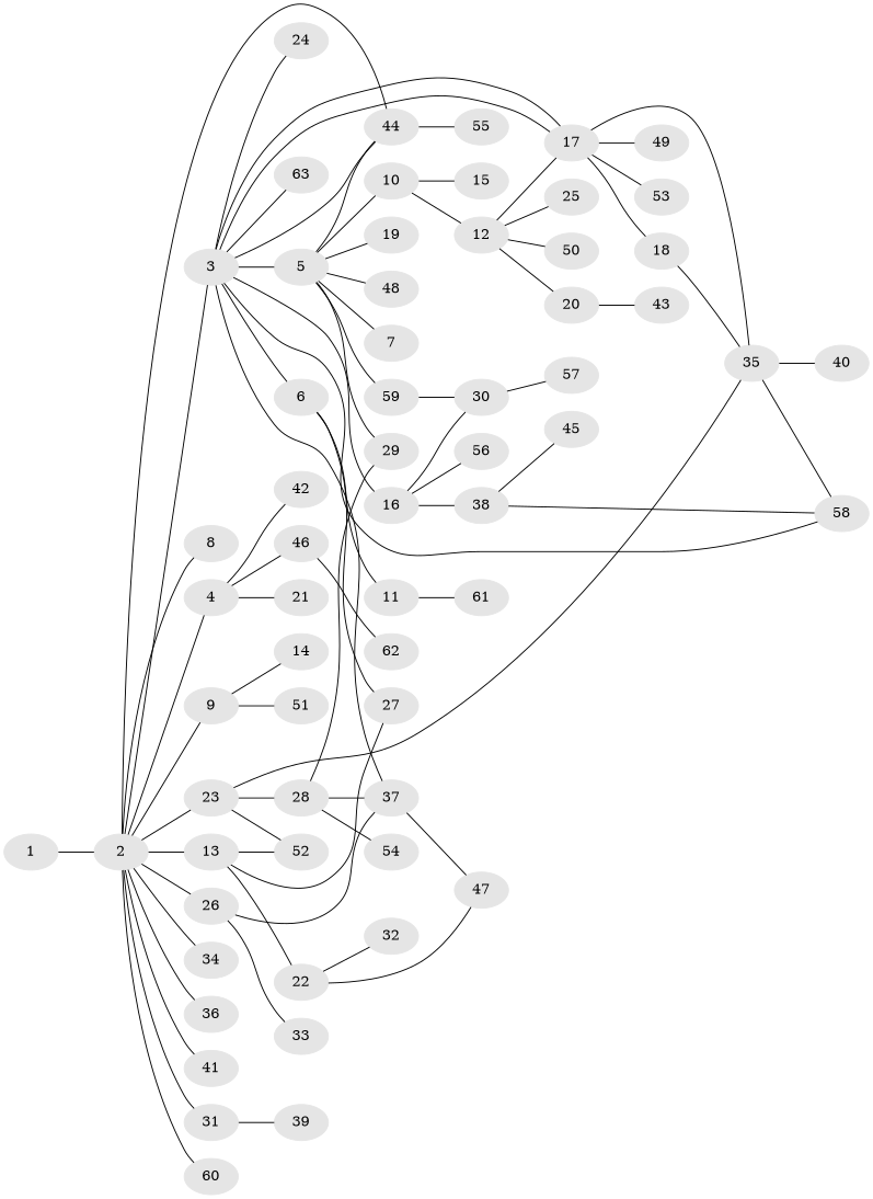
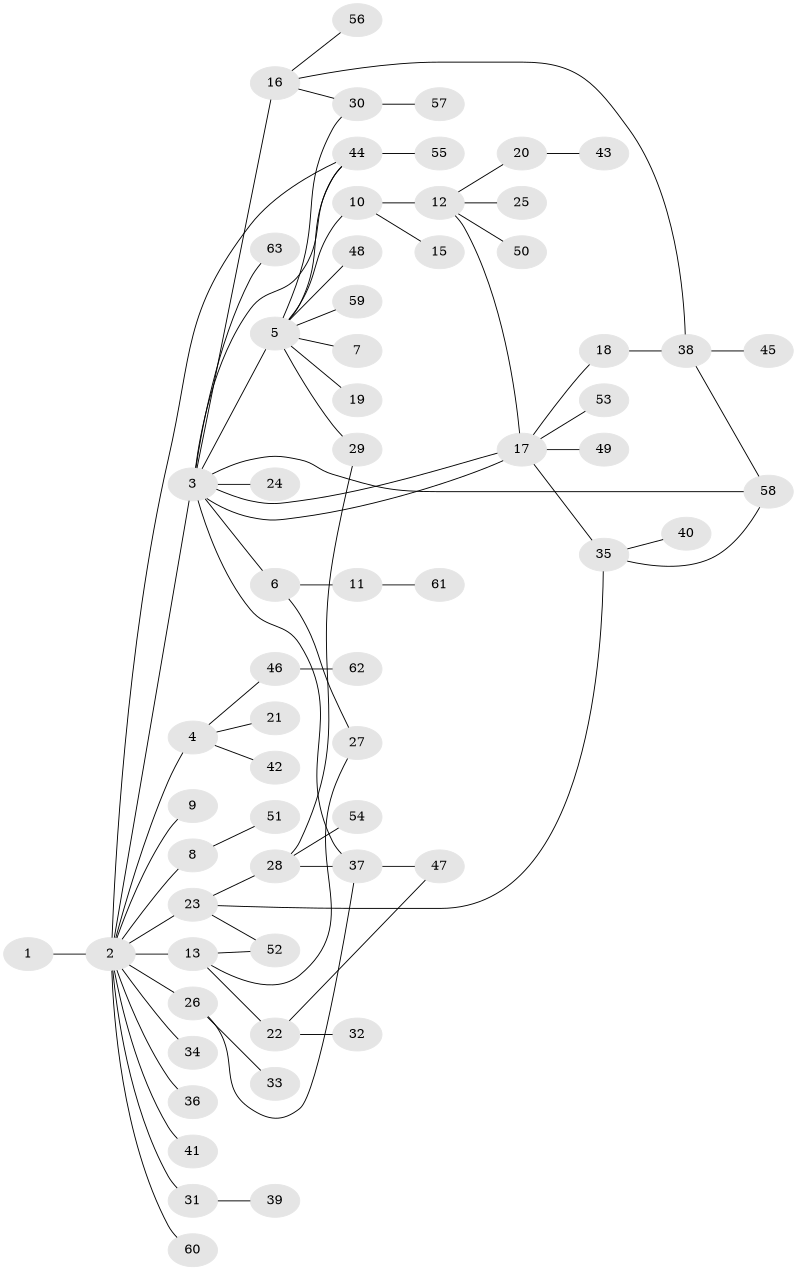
  graph {
    rankdir=LR
    node [color=gray90 style=filled]
    1
    2
    3
    4
    8
    9
    13
    23
    26
    31
    34
    36
    41
    44
    60
    5
    6
    16
    17
    24
    37
    58
    63
    21
    42
    46
    51
-   14
    12
    20
    25
    50
    27
    22
    52
    35
    28
    33
    39
    55
    7
    10
    19
    29
    30
    48
    59
    11
    38
    56
    18
    49
    53
    47
    62
    15
    57
    61
    43
    32
    45
    40
    54
    1 -- 2
    2 -- 3
    2 -- 4
    2 -- 8
    2 -- 9
    2 -- 13
    2 -- 23
    2 -- 26
    2 -- 31
    2 -- 34
    2 -- 36
    2 -- 41
    2 -- 44
    2 -- 60
    3 -- 44
    3 -- 5
    3 -- 6
    3 -- 16
    3 -- 17
    3 -- 17
    3 -- 24
    3 -- 37
    3 -- 58
    3 -- 63
    4 -- 21
    4 -- 42
    4 -- 46
-   9 -- 51
-   9 -- 14
+   8 -- 51
    13 -- 27
    13 -- 22
    13 -- 52
    23 -- 52
    23 -- 35
    23 -- 28
    26 -- 37
    26 -- 33
    31 -- 39
    44 -- 55
    5 -- 44
    5 -- 7
    5 -- 10
    5 -- 19
    5 -- 29
-   59 -- 30
+   5 -- 30
    5 -- 48
    5 -- 59
    6 -- 27
    6 -- 11
    16 -- 30
    16 -- 38
    16 -- 56
    17 -- 35
    17 -- 18
    17 -- 49
    17 -- 53
    37 -- 47
    46 -- 62
    12 -- 17
    12 -- 20
    12 -- 25
    12 -- 50
    20 -- 43
    22 -- 47
    22 -- 32
    35 -- 58
    35 -- 40
    28 -- 37
    28 -- 29
    28 -- 54
    10 -- 12
    10 -- 15
    30 -- 57
    11 -- 61
    38 -- 58
    38 -- 45
-   18 -- 35
+   18 -- 38
  }
